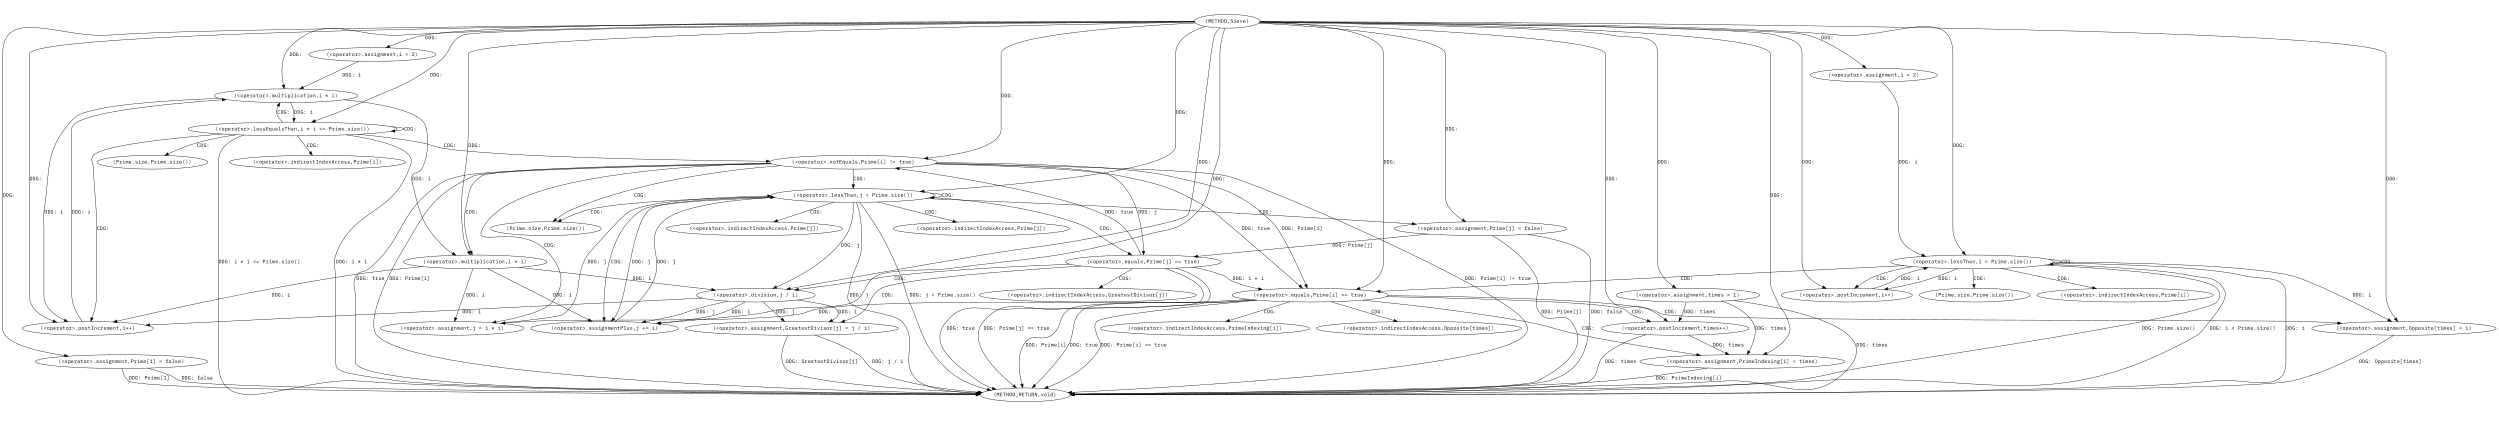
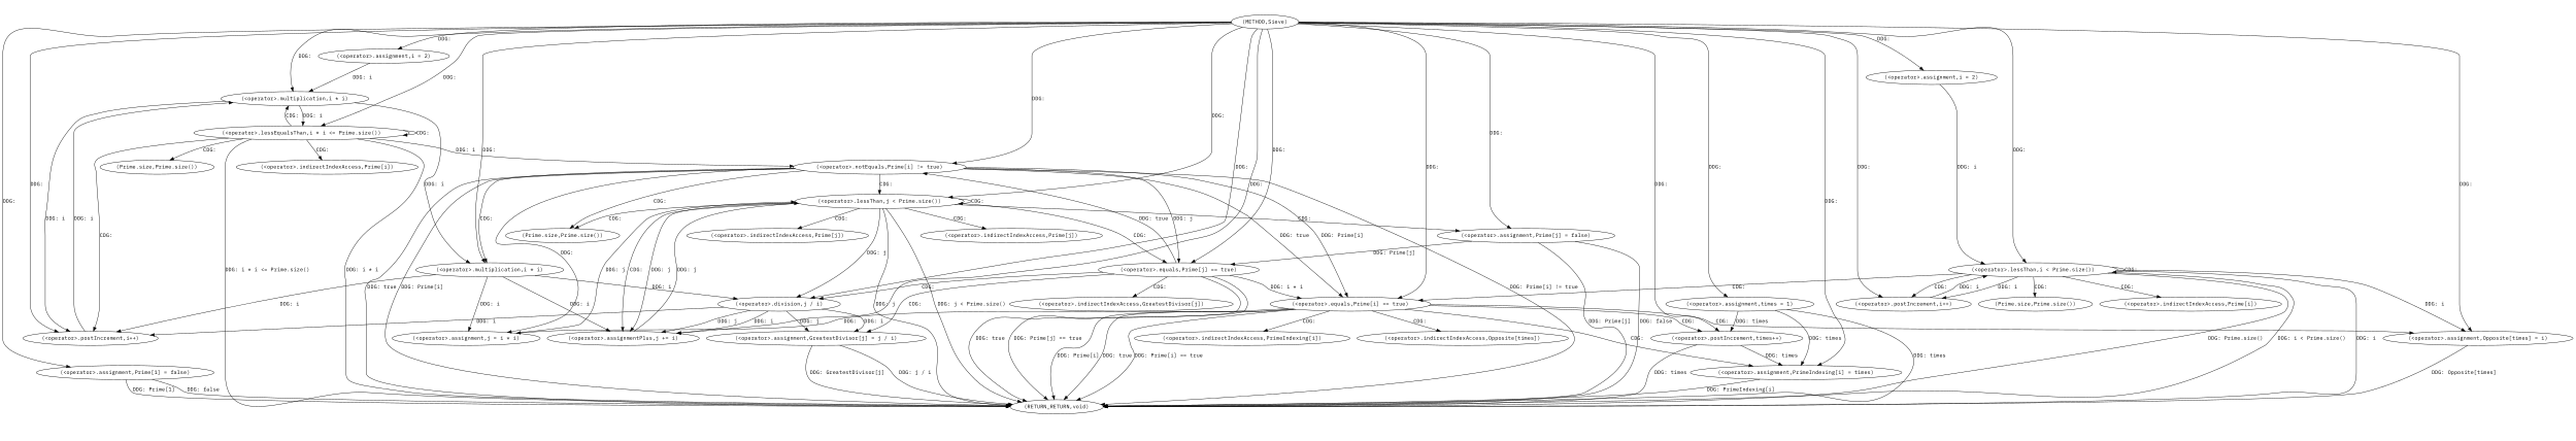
  digraph {
    fontname="IBM Plex Mono"
    node [fontname="IBM Plex Mono"]
    edge [fontname="IBM Plex Mono"]
    n1 [label="(METHOD,Sieve)"]
    n2 [label="(<operator>.assignment,Prime[1] = false)"]
    n3 [label="(<operator>.assignment,times = 1)"]
    n4 [label="(<operator>.assignment,i = 2)"]
    n5 [label="(<operator>.lessEqualsThan,i * i <= Prime.size())"]
    n6 [label="(<operator>.postIncrement,i++)"]
    n7 [label="(<operator>.assignment,i = 2)"]
    n8 [label="(<operator>.lessThan,i < Prime.size())"]
    n9 [label="(<operator>.postIncrement,i++)"]
    n10 [label="(<operator>.multiplication,i * i)"]
    n11 [label="(<operator>.notEquals,Prime[i] != true)"]
    n12 [label="(<operator>.lessThan,j < Prime.size())"]
    n13 [label="(<operator>.assignmentPlus,j += i)"]
    n14 [label="(<operator>.equals,Prime[i] == true)"]
    n15 [label="(<operator>.assignment,Prime[j] = false)"]
    n16 [label="(<operator>.assignment,PrimeIndexing[i] = times)"]
    n17 [label="(<operator>.assignment,Opposite[times] = i)"]
    n18 [label="(<operator>.postIncrement,times++)"]
    n19 [label="(<operator>.multiplication,i * i)"]
    n20 [label="(<operator>.equals,Prime[j] == true)"]
    n21 [label="(<operator>.division,j / i)"]
-   n22 [label="(METHOD_RETURN,void)"]
+   n22 [label="(RETURN_RETURN,void)"]
    n23 [label="(Prime.size,Prime.size())"]
    n24 [label="(<operator>.indirectIndexAccess,Prime[i])"]
    n25 [label="(Prime.size,Prime.size())"]
    n26 [label="(<operator>.indirectIndexAccess,Prime[i])"]
    n27 [label="(<operator>.assignment,j = i * i)"]
    n28 [label="(Prime.size,Prime.size())"]
    n29 [label="(<operator>.indirectIndexAccess,Prime[j])"]
    n30 [label="(<operator>.indirectIndexAccess,Prime[j])"]
    n31 [label="(<operator>.indirectIndexAccess,PrimeIndexing[i])"]
    n32 [label="(<operator>.indirectIndexAccess,Opposite[times])"]
    n33 [label="(<operator>.assignment,GreatestDivisor[j] = j / i)"]
    n34 [label="(<operator>.indirectIndexAccess,GreatestDivisor[j])"]
    n1 -> n2 [label="DDG: "]
    n1 -> n3 [label="DDG: "]
    n1 -> n4 [label="DDG: "]
    n1 -> n5 [label="DDG: "]
    n1 -> n6 [label="DDG: "]
    n1 -> n7 [label="DDG: "]
    n1 -> n8 [label="DDG: "]
    n1 -> n9 [label="DDG: "]
    n1 -> n10 [label="DDG: "]
    n1 -> n11 [label="DDG: "]
    n1 -> n12 [label="DDG: "]
    n1 -> n13 [label="DDG: "]
    n1 -> n14 [label="DDG: "]
    n1 -> n15 [label="DDG: "]
    n1 -> n16 [label="DDG: "]
    n1 -> n17 [label="DDG: "]
    n1 -> n18 [label="DDG: "]
    n1 -> n19 [label="DDG: "]
+   n1 -> n20 [label="DDG: "]
    n1 -> n21 [label="DDG: "]
    n2 -> n22 [label="DDG: Prime[1]"]
    n2 -> n22 [label="DDG: false"]
    n3 -> n16 [label="DDG: times"]
    n3 -> n18 [label="DDG: times"]
    n3 -> n22 [label="DDG: times"]
    n4 -> n10 [label="DDG: i"]
    n5 -> n5 [label="CDG: "]
    n5 -> n6 [label="CDG: "]
    n5 -> n10 [label="CDG: "]
-   n5 -> n11 [label="CDG: "]
+   n5 -> n11 [label="DDG: i"]
    n5 -> n22 [label="DDG: i * i"]
    n5 -> n22 [label="DDG: i * i <= Prime.size()"]
    n5 -> n23 [label="CDG: "]
    n5 -> n24 [label="CDG: "]
    n6 -> n10 [label="DDG: i"]
    n7 -> n8 [label="DDG: i"]
    n8 -> n8 [label="CDG: "]
    n8 -> n9 [label="DDG: i"]
    n8 -> n9 [label="CDG: "]
    n8 -> n14 [label="CDG: "]
    n8 -> n17 [label="DDG: i"]
    n8 -> n22 [label="DDG: i"]
    n8 -> n22 [label="DDG: Prime.size()"]
    n8 -> n22 [label="DDG: i < Prime.size()"]
    n8 -> n25 [label="CDG: "]
    n8 -> n26 [label="CDG: "]
    n9 -> n8 [label="DDG: i"]
    n10 -> n5 [label="DDG: i"]
    n10 -> n6 [label="DDG: i"]
    n10 -> n19 [label="DDG: i"]
    n11 -> n12 [label="CDG: "]
    n11 -> n14 [label="DDG: Prime[i]"]
    n11 -> n14 [label="DDG: true"]
    n11 -> n19 [label="CDG: "]
    n11 -> n20 [label="DDG: j"]
    n11 -> n22 [label="DDG: Prime[i]"]
    n11 -> n22 [label="DDG: true"]
    n11 -> n22 [label="DDG: Prime[i] != true"]
-   n11 -> n27 [label="CDG: "]
+   n11 -> n27 [label="DDG: "]
    n11 -> n28 [label="CDG: "]
    n12 -> n12 [label="CDG: "]
    n12 -> n13 [label="DDG: j"]
    n12 -> n13 [label="CDG: "]
    n12 -> n15 [label="CDG: "]
    n12 -> n20 [label="CDG: "]
    n12 -> n21 [label="DDG: j"]
    n12 -> n22 [label="DDG: j"]
    n12 -> n22 [label="DDG: j < Prime.size()"]
    n12 -> n28 [label="CDG: "]
    n12 -> n29 [label="CDG: "]
    n12 -> n30 [label="CDG: "]
    n13 -> n12 [label="DDG: j"]
    n14 -> n16 [label="CDG: "]
    n14 -> n17 [label="CDG: "]
    n14 -> n18 [label="CDG: "]
    n14 -> n22 [label="DDG: Prime[i]"]
    n14 -> n22 [label="DDG: true"]
    n14 -> n22 [label="DDG: Prime[i] == true"]
    n14 -> n27 [label="DDG: "]
    n14 -> n31 [label="CDG: "]
    n14 -> n32 [label="CDG: "]
    n15 -> n20 [label="DDG: Prime[j]"]
    n15 -> n22 [label="DDG: Prime[j]"]
    n15 -> n22 [label="DDG: false"]
    n16 -> n22 [label="DDG: PrimeIndexing[i]"]
    n17 -> n22 [label="DDG: Opposite[times]"]
    n18 -> n16 [label="DDG: times"]
    n18 -> n22 [label="DDG: times"]
    n19 -> n6 [label="DDG: i"]
    n19 -> n13 [label="DDG: i"]
    n19 -> n21 [label="DDG: i"]
    n19 -> n27 [label="DDG: i"]
    n20 -> n11 [label="DDG: true"]
    n20 -> n14 [label="DDG: i * i"]
    n20 -> n21 [label="CDG: "]
    n20 -> n22 [label="DDG: true"]
    n20 -> n22 [label="DDG: Prime[j] == true"]
    n20 -> n33 [label="CDG: "]
    n20 -> n34 [label="CDG: "]
    n21 -> n6 [label="DDG: i"]
    n21 -> n13 [label="DDG: i"]
    n21 -> n13 [label="DDG: j"]
    n21 -> n33 [label="DDG: i"]
    n21 -> n33 [label="DDG: j"]
    n27 -> n12 [label="DDG: j"]
    n33 -> n22 [label="DDG: GreatestDivisor[j]"]
    n33 -> n22 [label="DDG: j / i"]
  }
